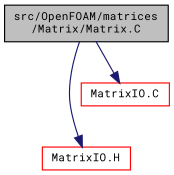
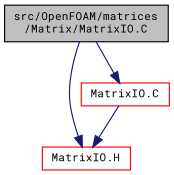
  digraph {
    fontname="Roboto Mono"
    node [color=red fontname="Roboto Mono" fontsize=10 shape=record]
    edge [color=midnightblue fontname="Roboto Mono" fontsize=10 labelfontname=Helvetica labelfontsize=10 style=solid]
-   n1 [color=black fillcolor=grey75 fontcolor=black height=0.2 label="src/OpenFOAM/matrices\l/Matrix/Matrix.C" style=filled width=0.4]
+   n1 [color=black fillcolor=grey75 fontcolor=black height=0.2 label="src/OpenFOAM/matrices\l/Matrix/MatrixIO.C" style=filled width=0.4]
    n2 [height=0.2 label="MatrixIO.H" width=0.4]
    n3 [height=0.2 label="MatrixIO.C" width=0.4]
    n1 -> n2
    n1 -> n3
+   n3 -> n2
  }
